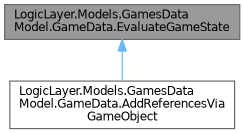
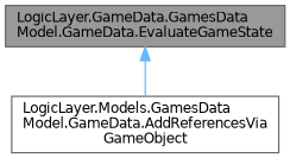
  digraph {
    rankdir=TB
    node [fontname=Helvetica fontsize=10 shape=box style=filled]
-   n1 [color=gray40 fillcolor=grey60 fontcolor=black height=0.2 label="LogicLayer.Models.GamesData\lModel.GameData.EvaluateGameState" width=0.4]
+   n1 [color=gray40 fillcolor=grey60 fontcolor=black height=0.2 label="LogicLayer.GameData.GamesData\lModel.GameData.EvaluateGameState" width=0.4]
    n2 [color=grey40 fillcolor=white height=0.2 label="LogicLayer.Models.GamesData\lModel.GameData.AddReferencesVia\lGameObject" width=0.4]
    n1 -> n2 [color=steelblue1 dir=back fontname=Helvetica fontsize=10 labelfontname=Helvetica labelfontsize=10 style=solid]
  }
